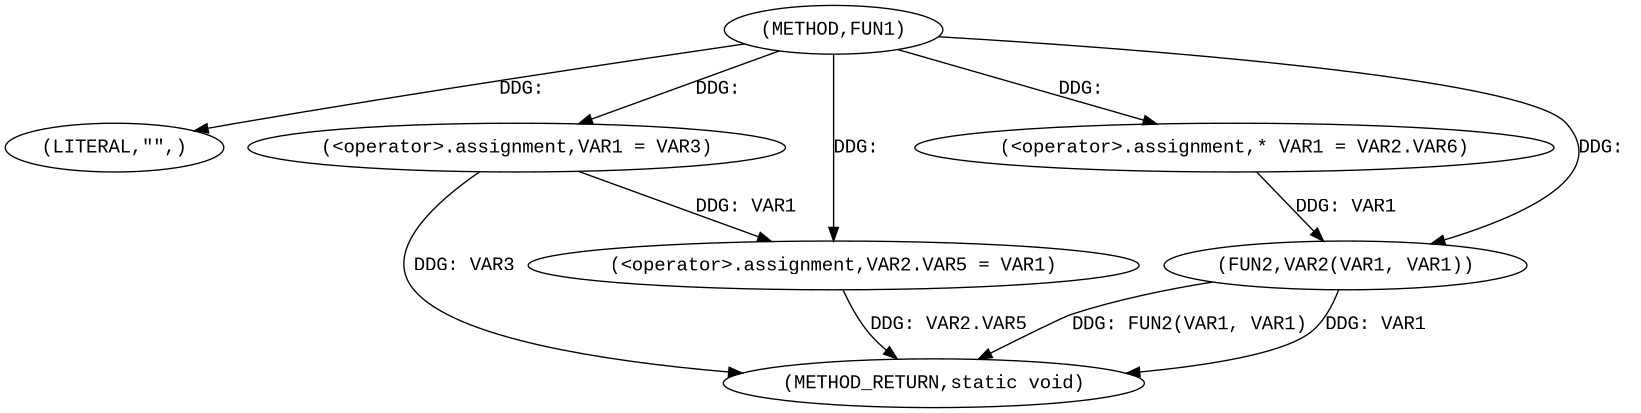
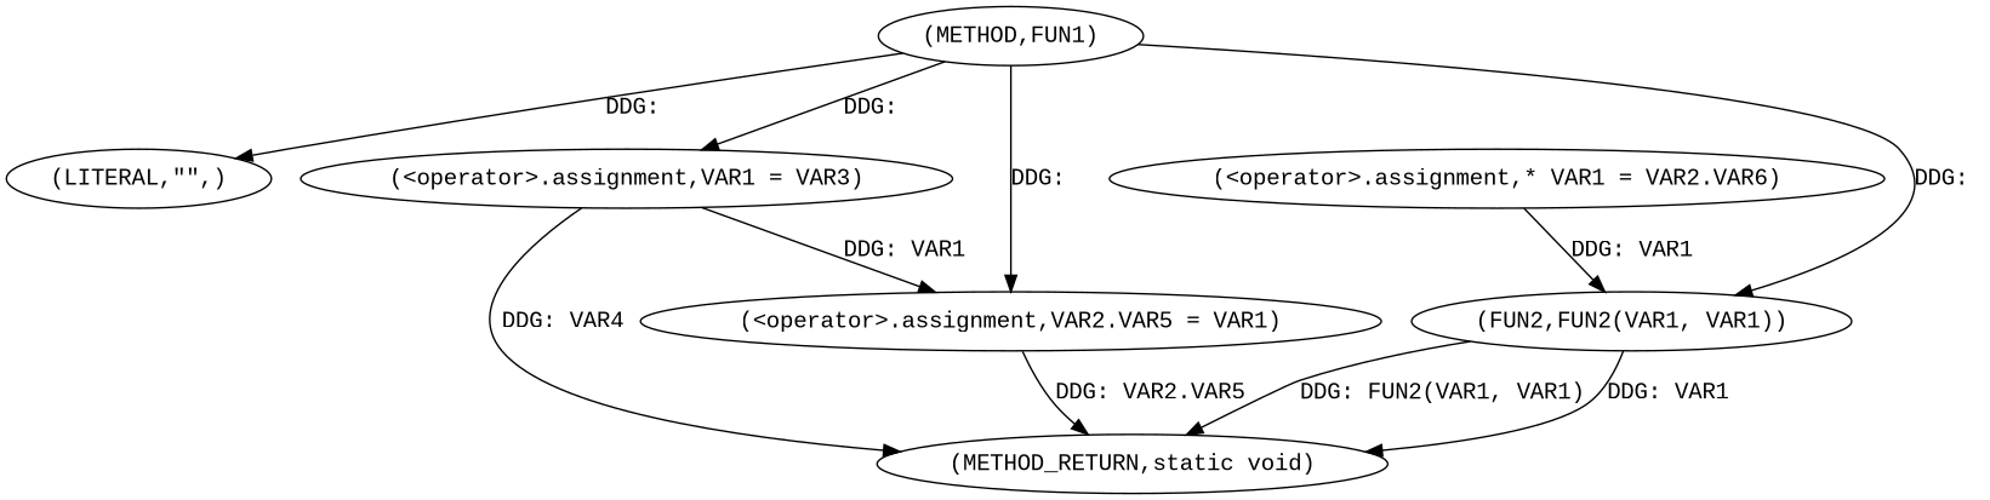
  digraph {
    fontname="Liberation Mono"
    node [fontname="Liberation Mono"]
    edge [fontname="Liberation Mono"]
    n1 [label="(METHOD,FUN1)"]
    n2 [label="(LITERAL,\"\",)"]
    n3 [label="(<operator>.assignment,VAR1 = VAR3)"]
    n4 [label="(<operator>.assignment,VAR2.VAR5 = VAR1)"]
    n5 [label="(<operator>.assignment,* VAR1 = VAR2.VAR6)"]
-   n6 [label="(FUN2,VAR2(VAR1, VAR1))"]
+   n6 [label="(FUN2,FUN2(VAR1, VAR1))"]
    n7 [label="(METHOD_RETURN,static void)"]
    n1 -> n2 [label="DDG: "]
    n1 -> n3 [label="DDG: "]
    n1 -> n4 [label="DDG: "]
-   n1 -> n5 [label="DDG: "]
    n1 -> n6 [label="DDG: "]
    n3 -> n4 [label="DDG: VAR1"]
-   n3 -> n7 [label="DDG: VAR3"]
+   n3 -> n7 [label="DDG: VAR4"]
    n4 -> n7 [label="DDG: VAR2.VAR5"]
    n5 -> n6 [label="DDG: VAR1"]
    n6 -> n7 [label="DDG: FUN2(VAR1, VAR1)"]
    n6 -> n7 [label="DDG: VAR1"]
  }
